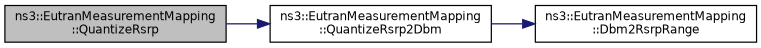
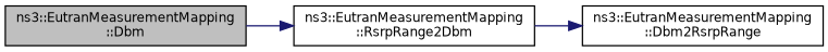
  digraph {
    rankdir=LR
    node [color=black fillcolor=white fontname=Helvetica fontsize=10 shape=record style=filled]
    edge [color=midnightblue fontname=Helvetica fontsize=10 labelfontname=Helvetica labelfontsize=10 style=solid]
-   n1 [fillcolor=grey75 fontcolor=black height=0.2 label="ns3::EutranMeasurementMapping\l::QuantizeRsrp" width=0.4]
-   n2 [height=0.2 label="ns3::EutranMeasurementMapping\l::QuantizeRsrp2Dbm" width=0.4]
+   n1 [fillcolor=grey75 fontcolor=black height=0.2 label="ns3::EutranMeasurementMapping\l::Dbm" width=0.4]
+   n2 [height=0.2 label="ns3::EutranMeasurementMapping\l::RsrpRange2Dbm" width=0.4]
    n3 [height=0.2 label="ns3::EutranMeasurementMapping\l::Dbm2RsrpRange" width=0.4]
    n1 -> n2
    n2 -> n3
  }
